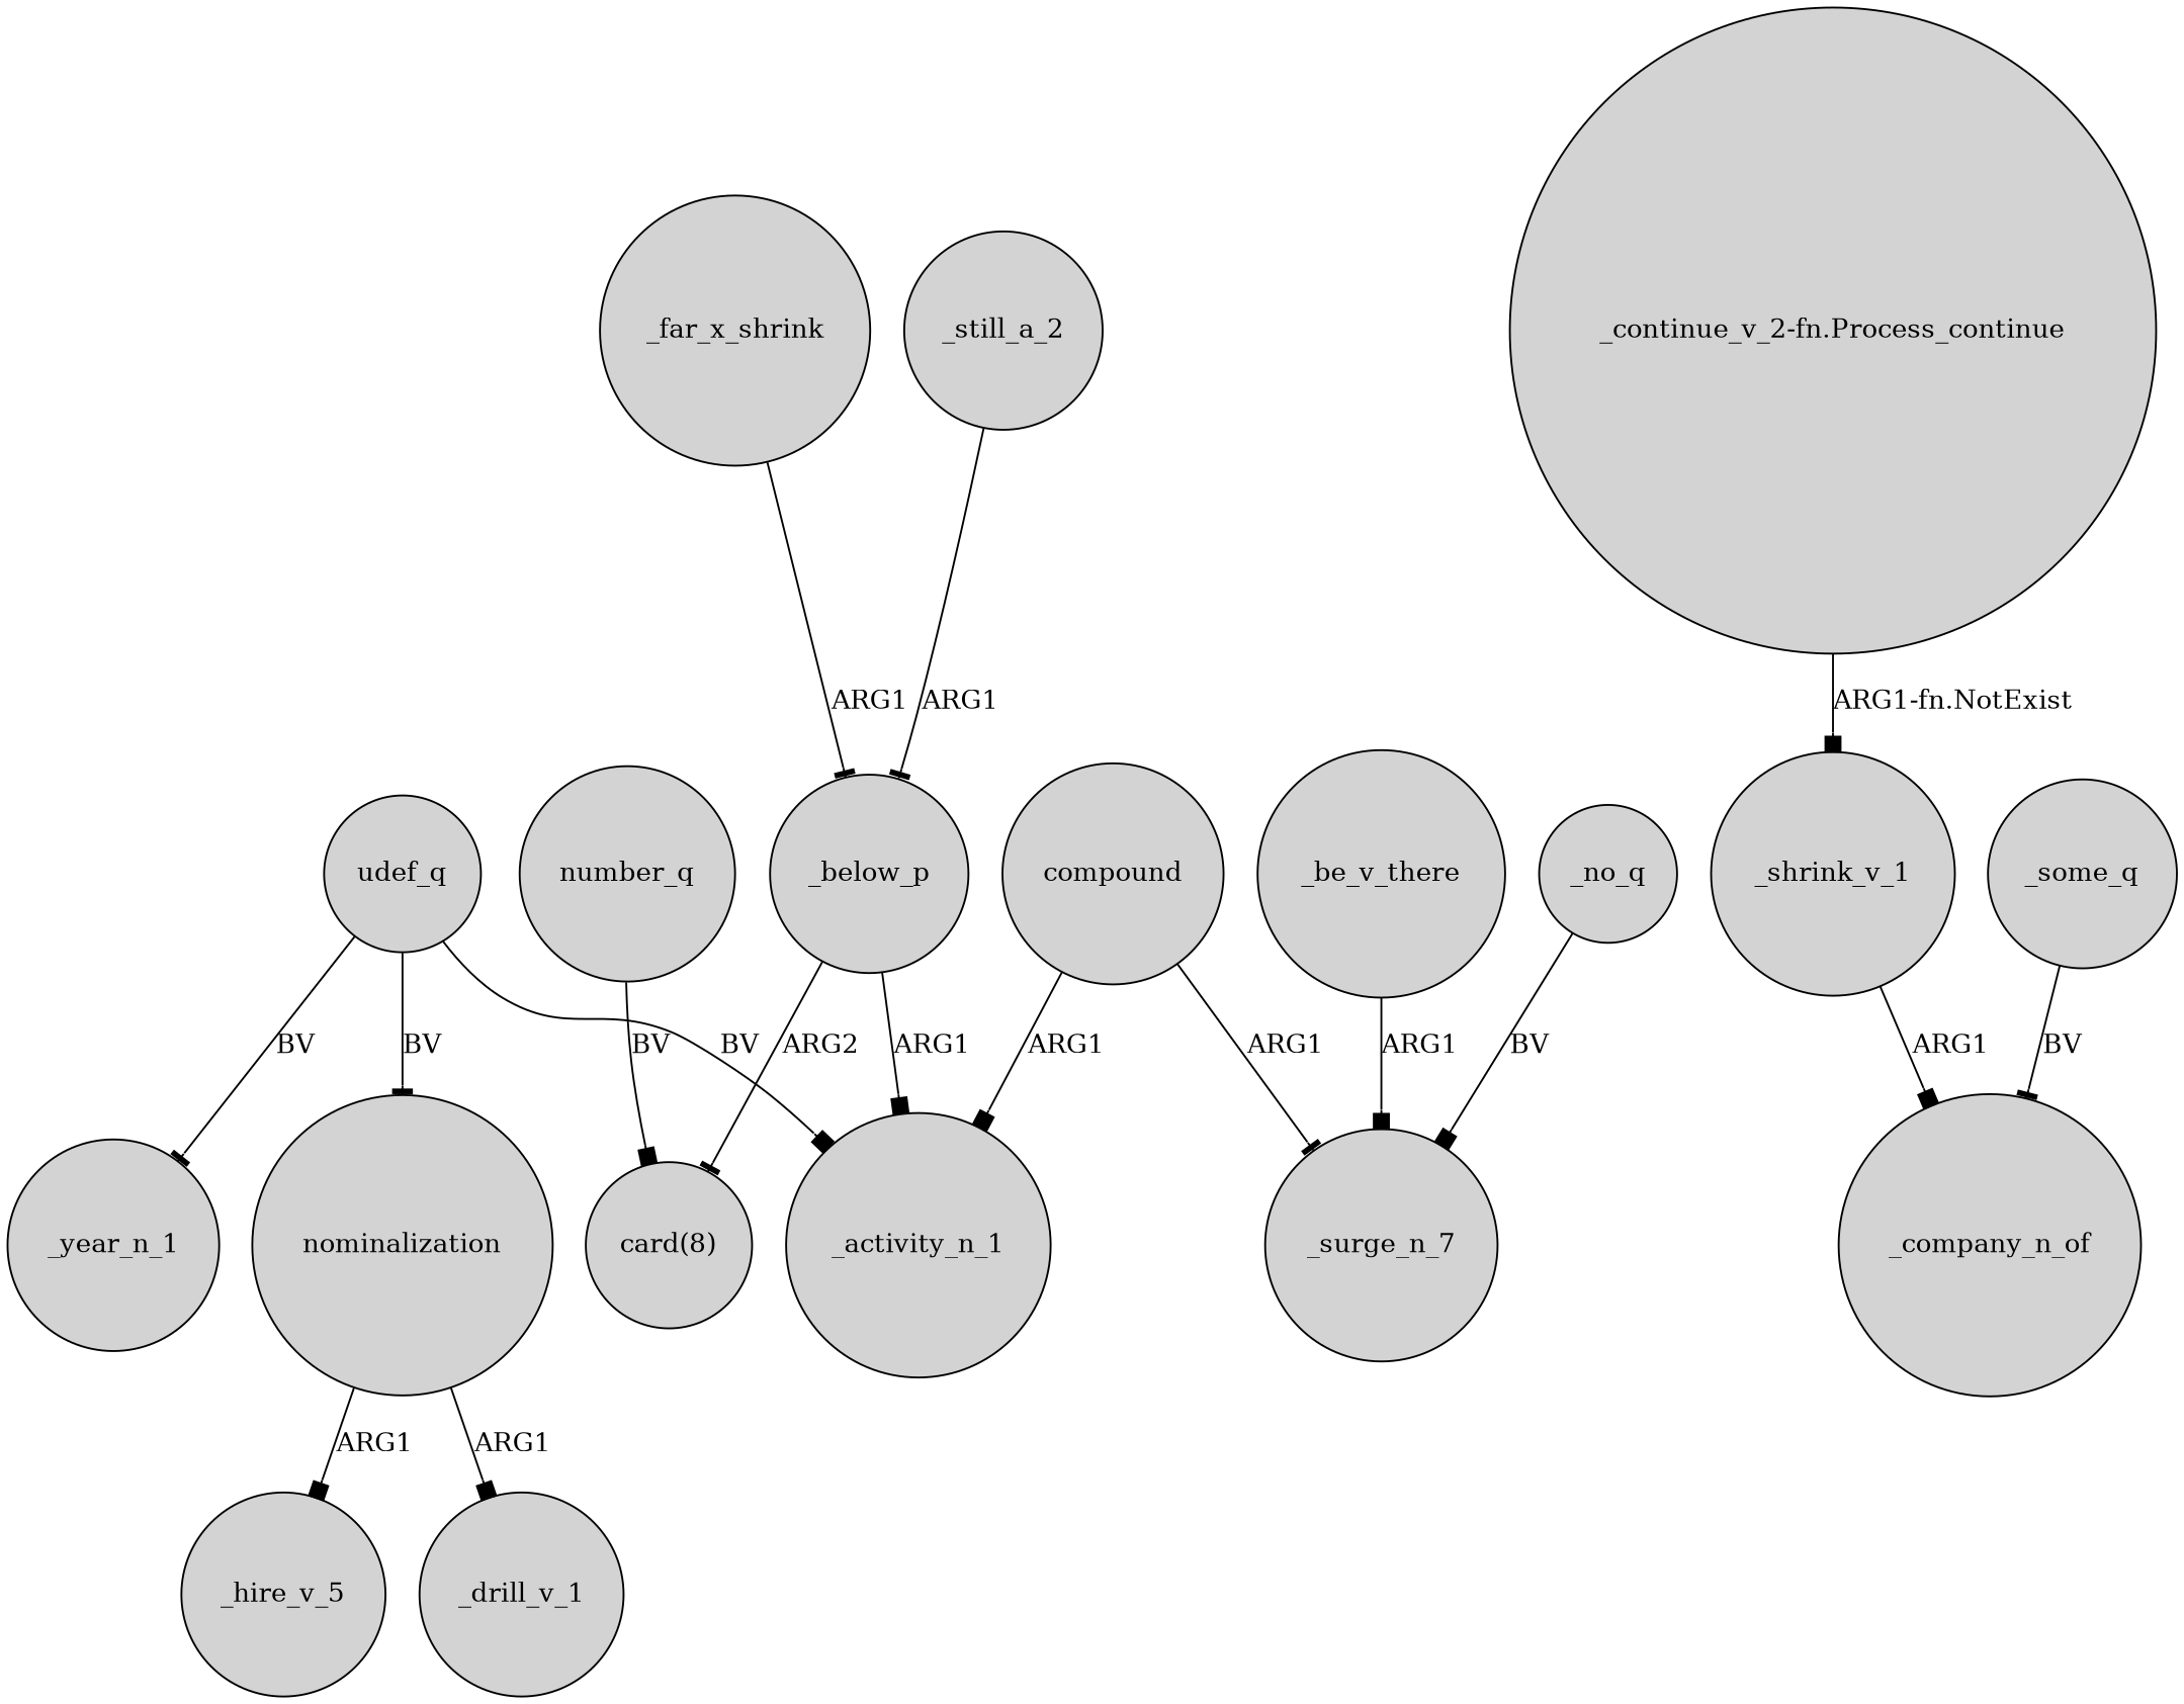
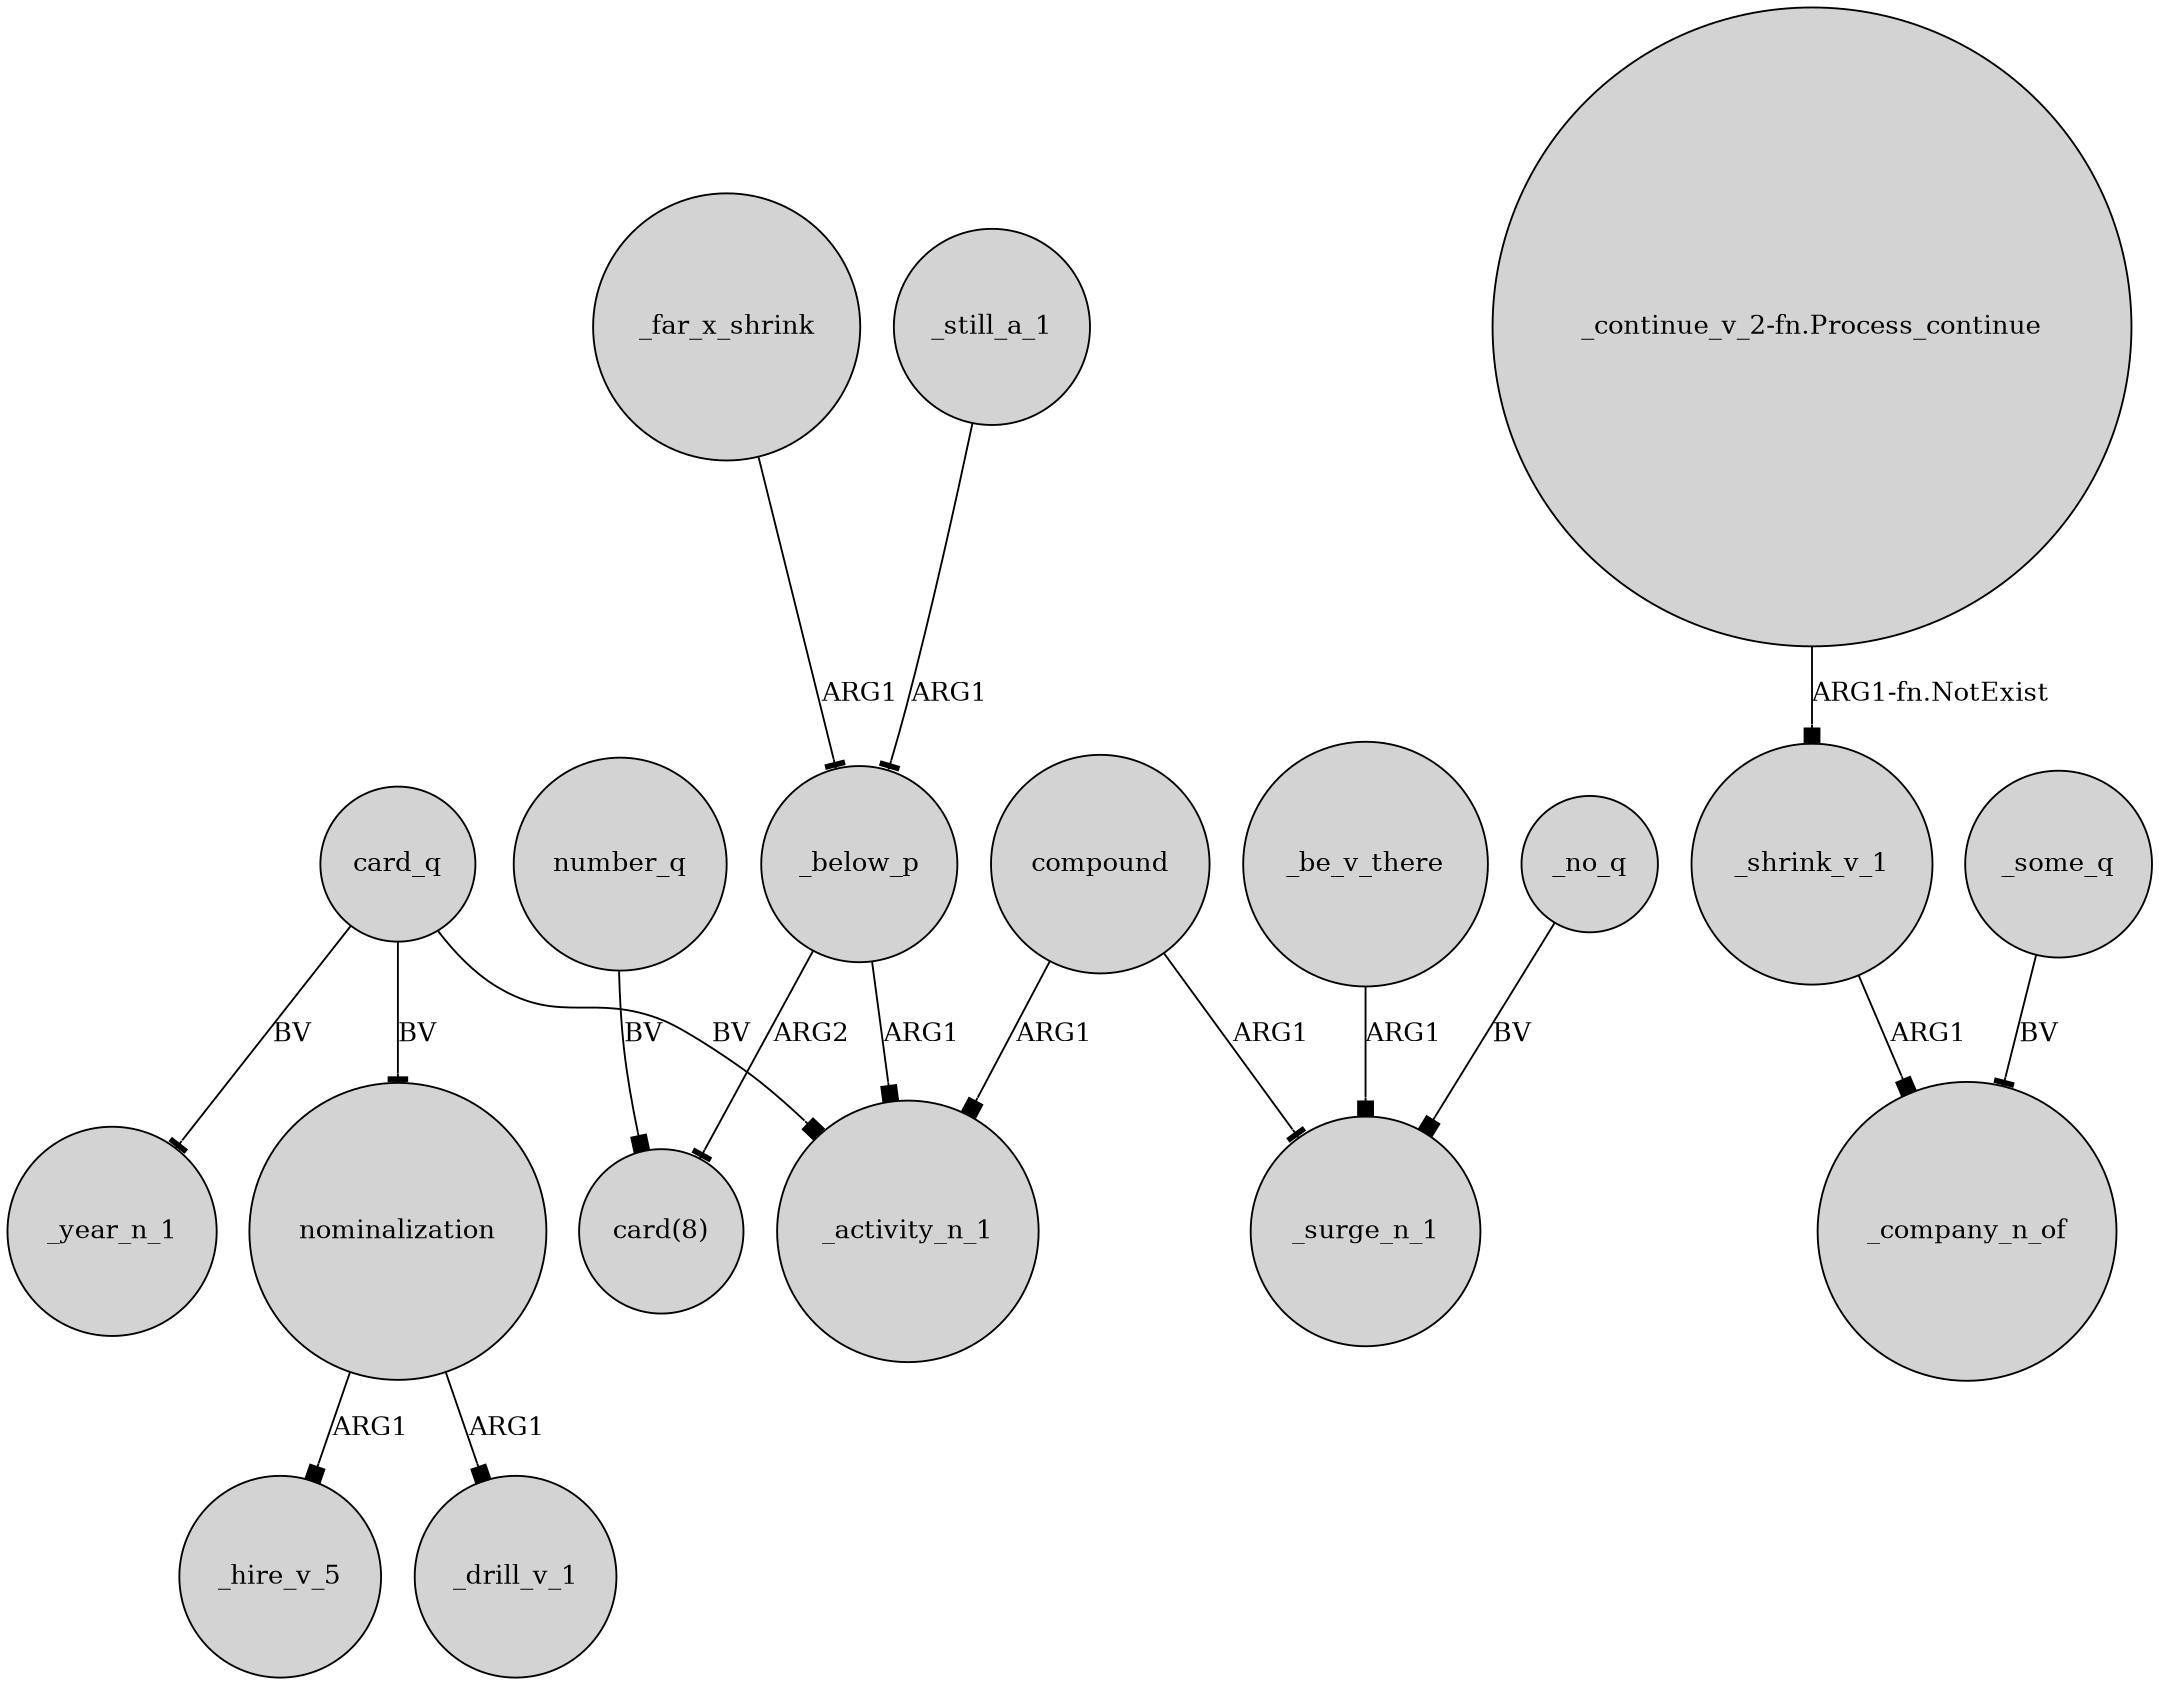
  digraph {
    fontname="DejaVu Serif"
    node [fontname="DejaVu Serif" shape=circle style=filled]
    edge [arrowhead=box fontname="DejaVu Serif"]
    n1 [label=_far_x_shrink]
    _below_p
    "card(8)"
    _activity_n_1
-   udef_q
+   udef_q [label=card_q]
    nominalization
    _year_n_1
    n8 [label=_hire_v_5]
    _drill_v_1
    "_continue_v_2-fn.Process_continue"
    _shrink_v_1
    _company_n_of
    compound
-   _surge_n_1 [label=_surge_n_7]
-   _still_a_1 [label=_still_a_2]
+   _surge_n_1
+   _still_a_1
    _be_v_there
    number_q
    _no_q
    _some_q
    n1 -> _below_p [arrowhead=tee label=ARG1]
    _below_p -> "card(8)" [arrowhead=tee label=ARG2]
    _below_p -> _activity_n_1 [label=ARG1]
    udef_q -> _activity_n_1 [label=BV]
    udef_q -> nominalization [arrowhead=tee label=BV]
    udef_q -> _year_n_1 [arrowhead=tee label=BV]
    nominalization -> n8 [label=ARG1]
    nominalization -> _drill_v_1 [label=ARG1]
    "_continue_v_2-fn.Process_continue" -> _shrink_v_1 [label="ARG1-fn.NotExist"]
    _shrink_v_1 -> _company_n_of [label=ARG1]
    compound -> _activity_n_1 [label=ARG1]
    compound -> _surge_n_1 [arrowhead=tee label=ARG1]
    _still_a_1 -> _below_p [arrowhead=tee label=ARG1]
    _be_v_there -> _surge_n_1 [label=ARG1]
    number_q -> "card(8)" [label=BV]
    _no_q -> _surge_n_1 [label=BV]
    _some_q -> _company_n_of [arrowhead=tee label=BV]
  }
